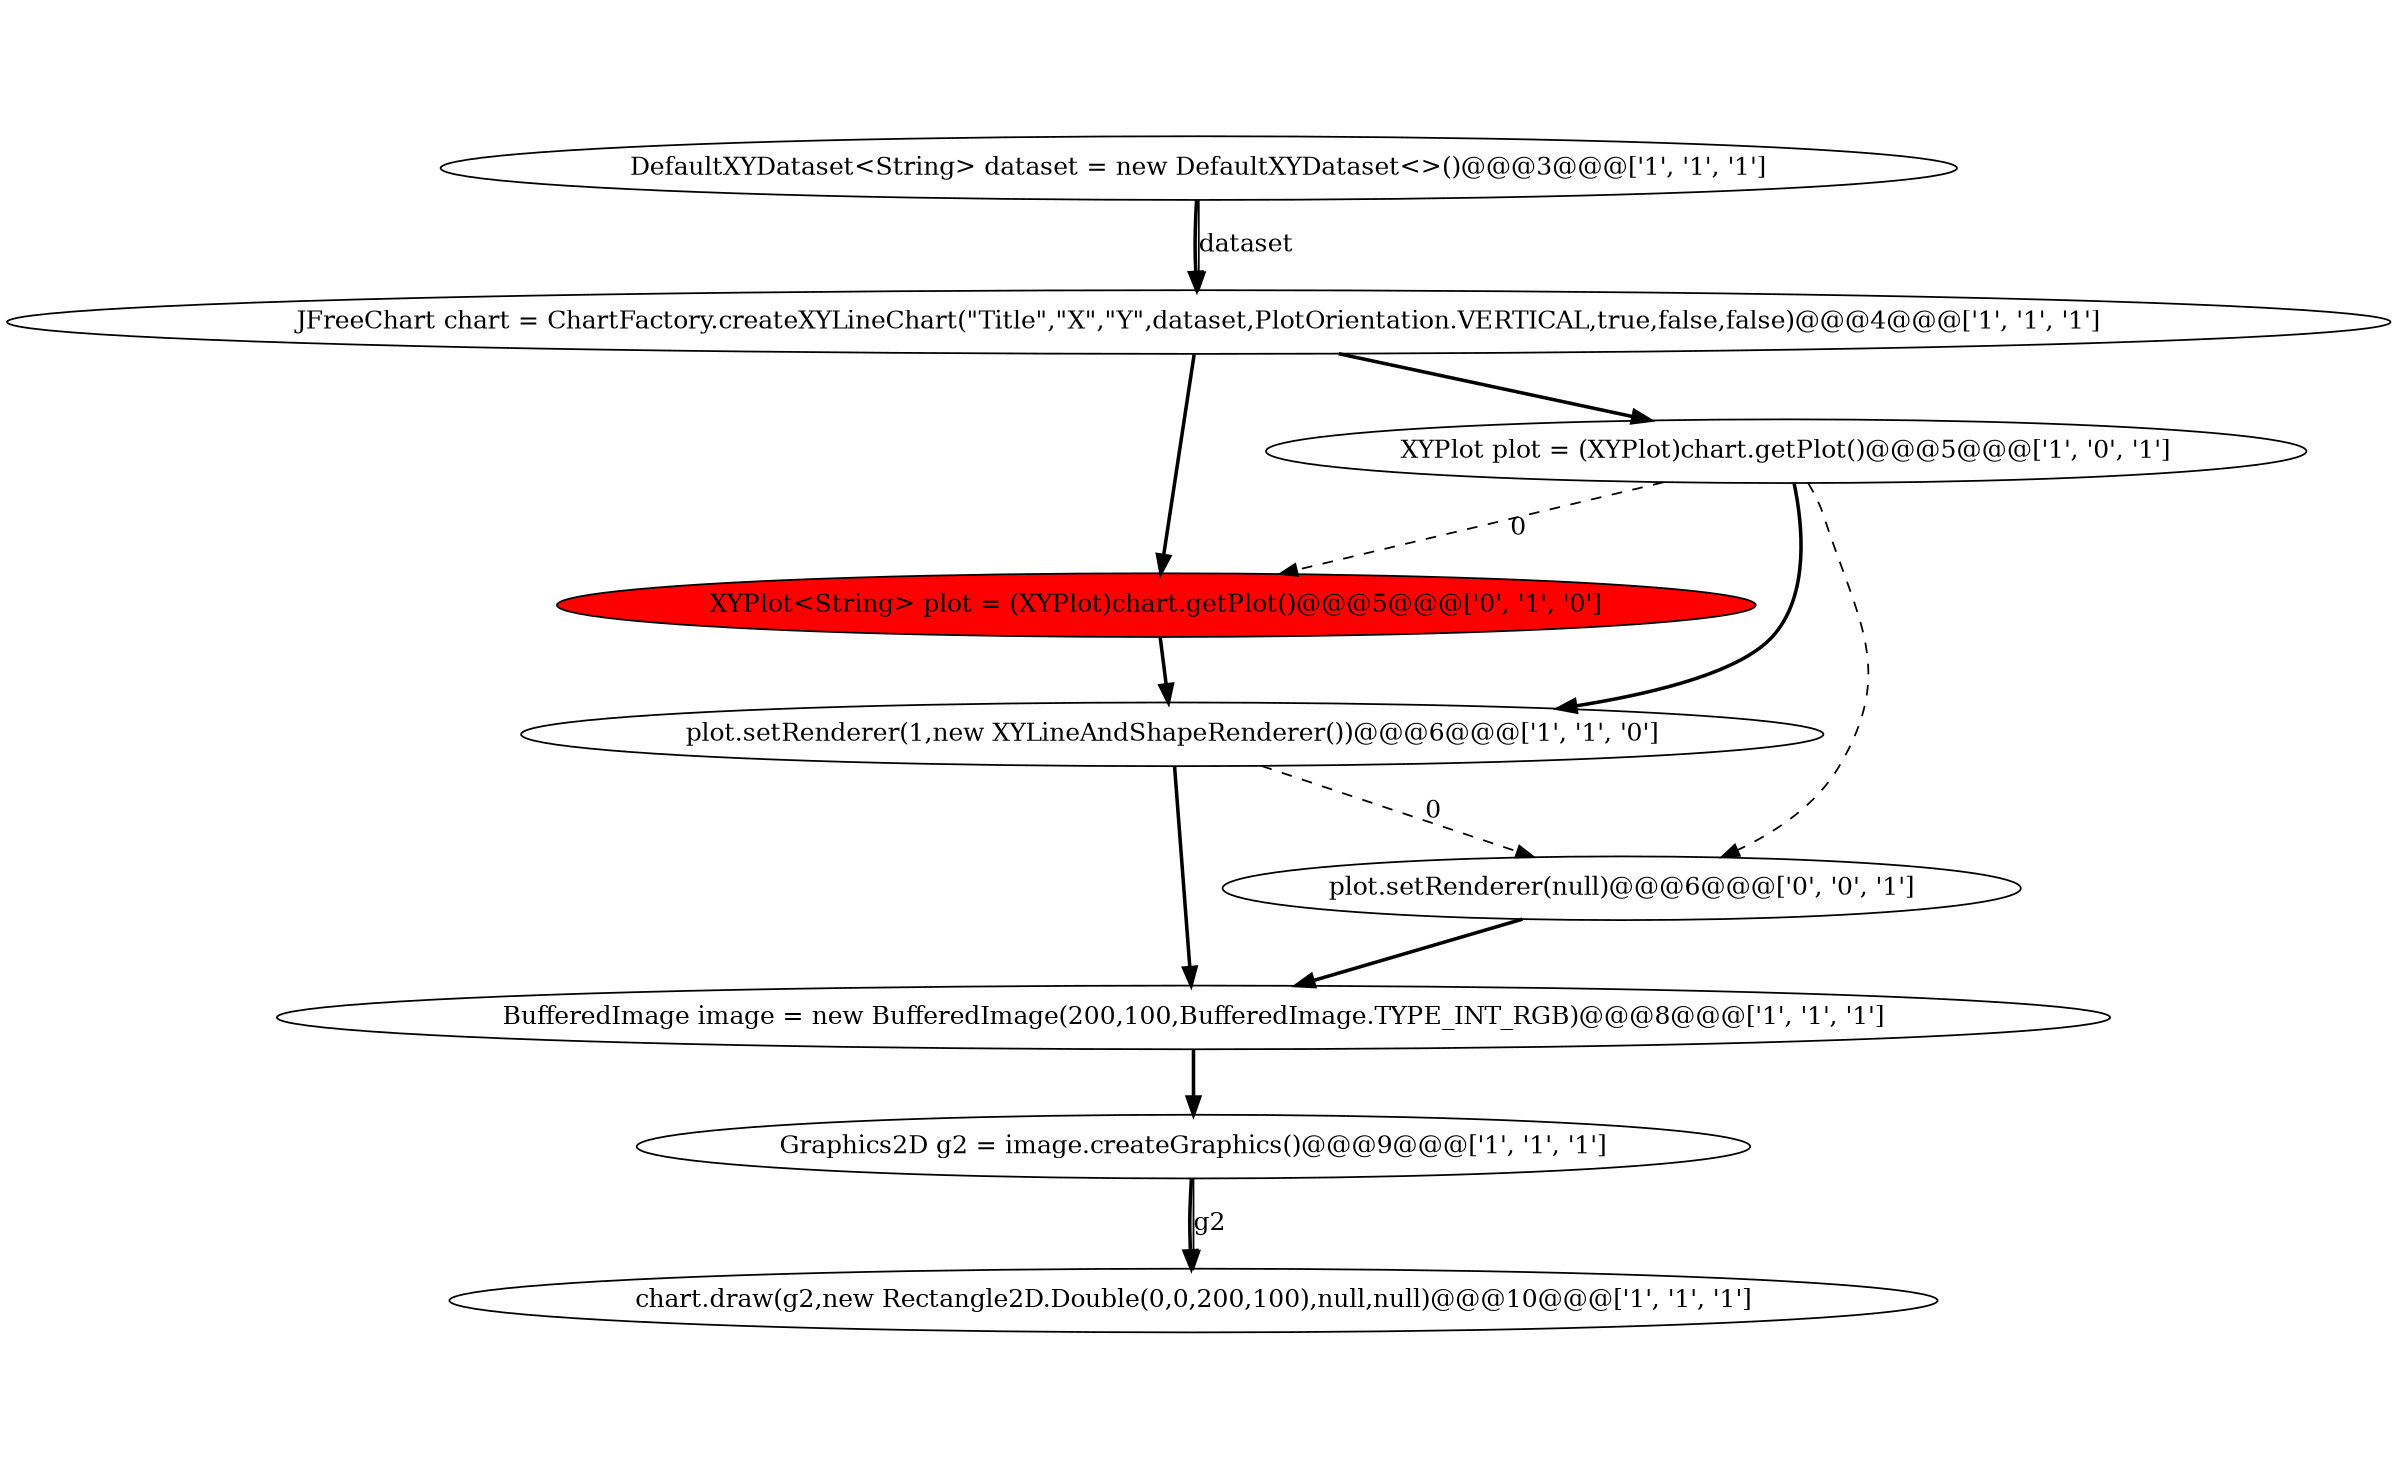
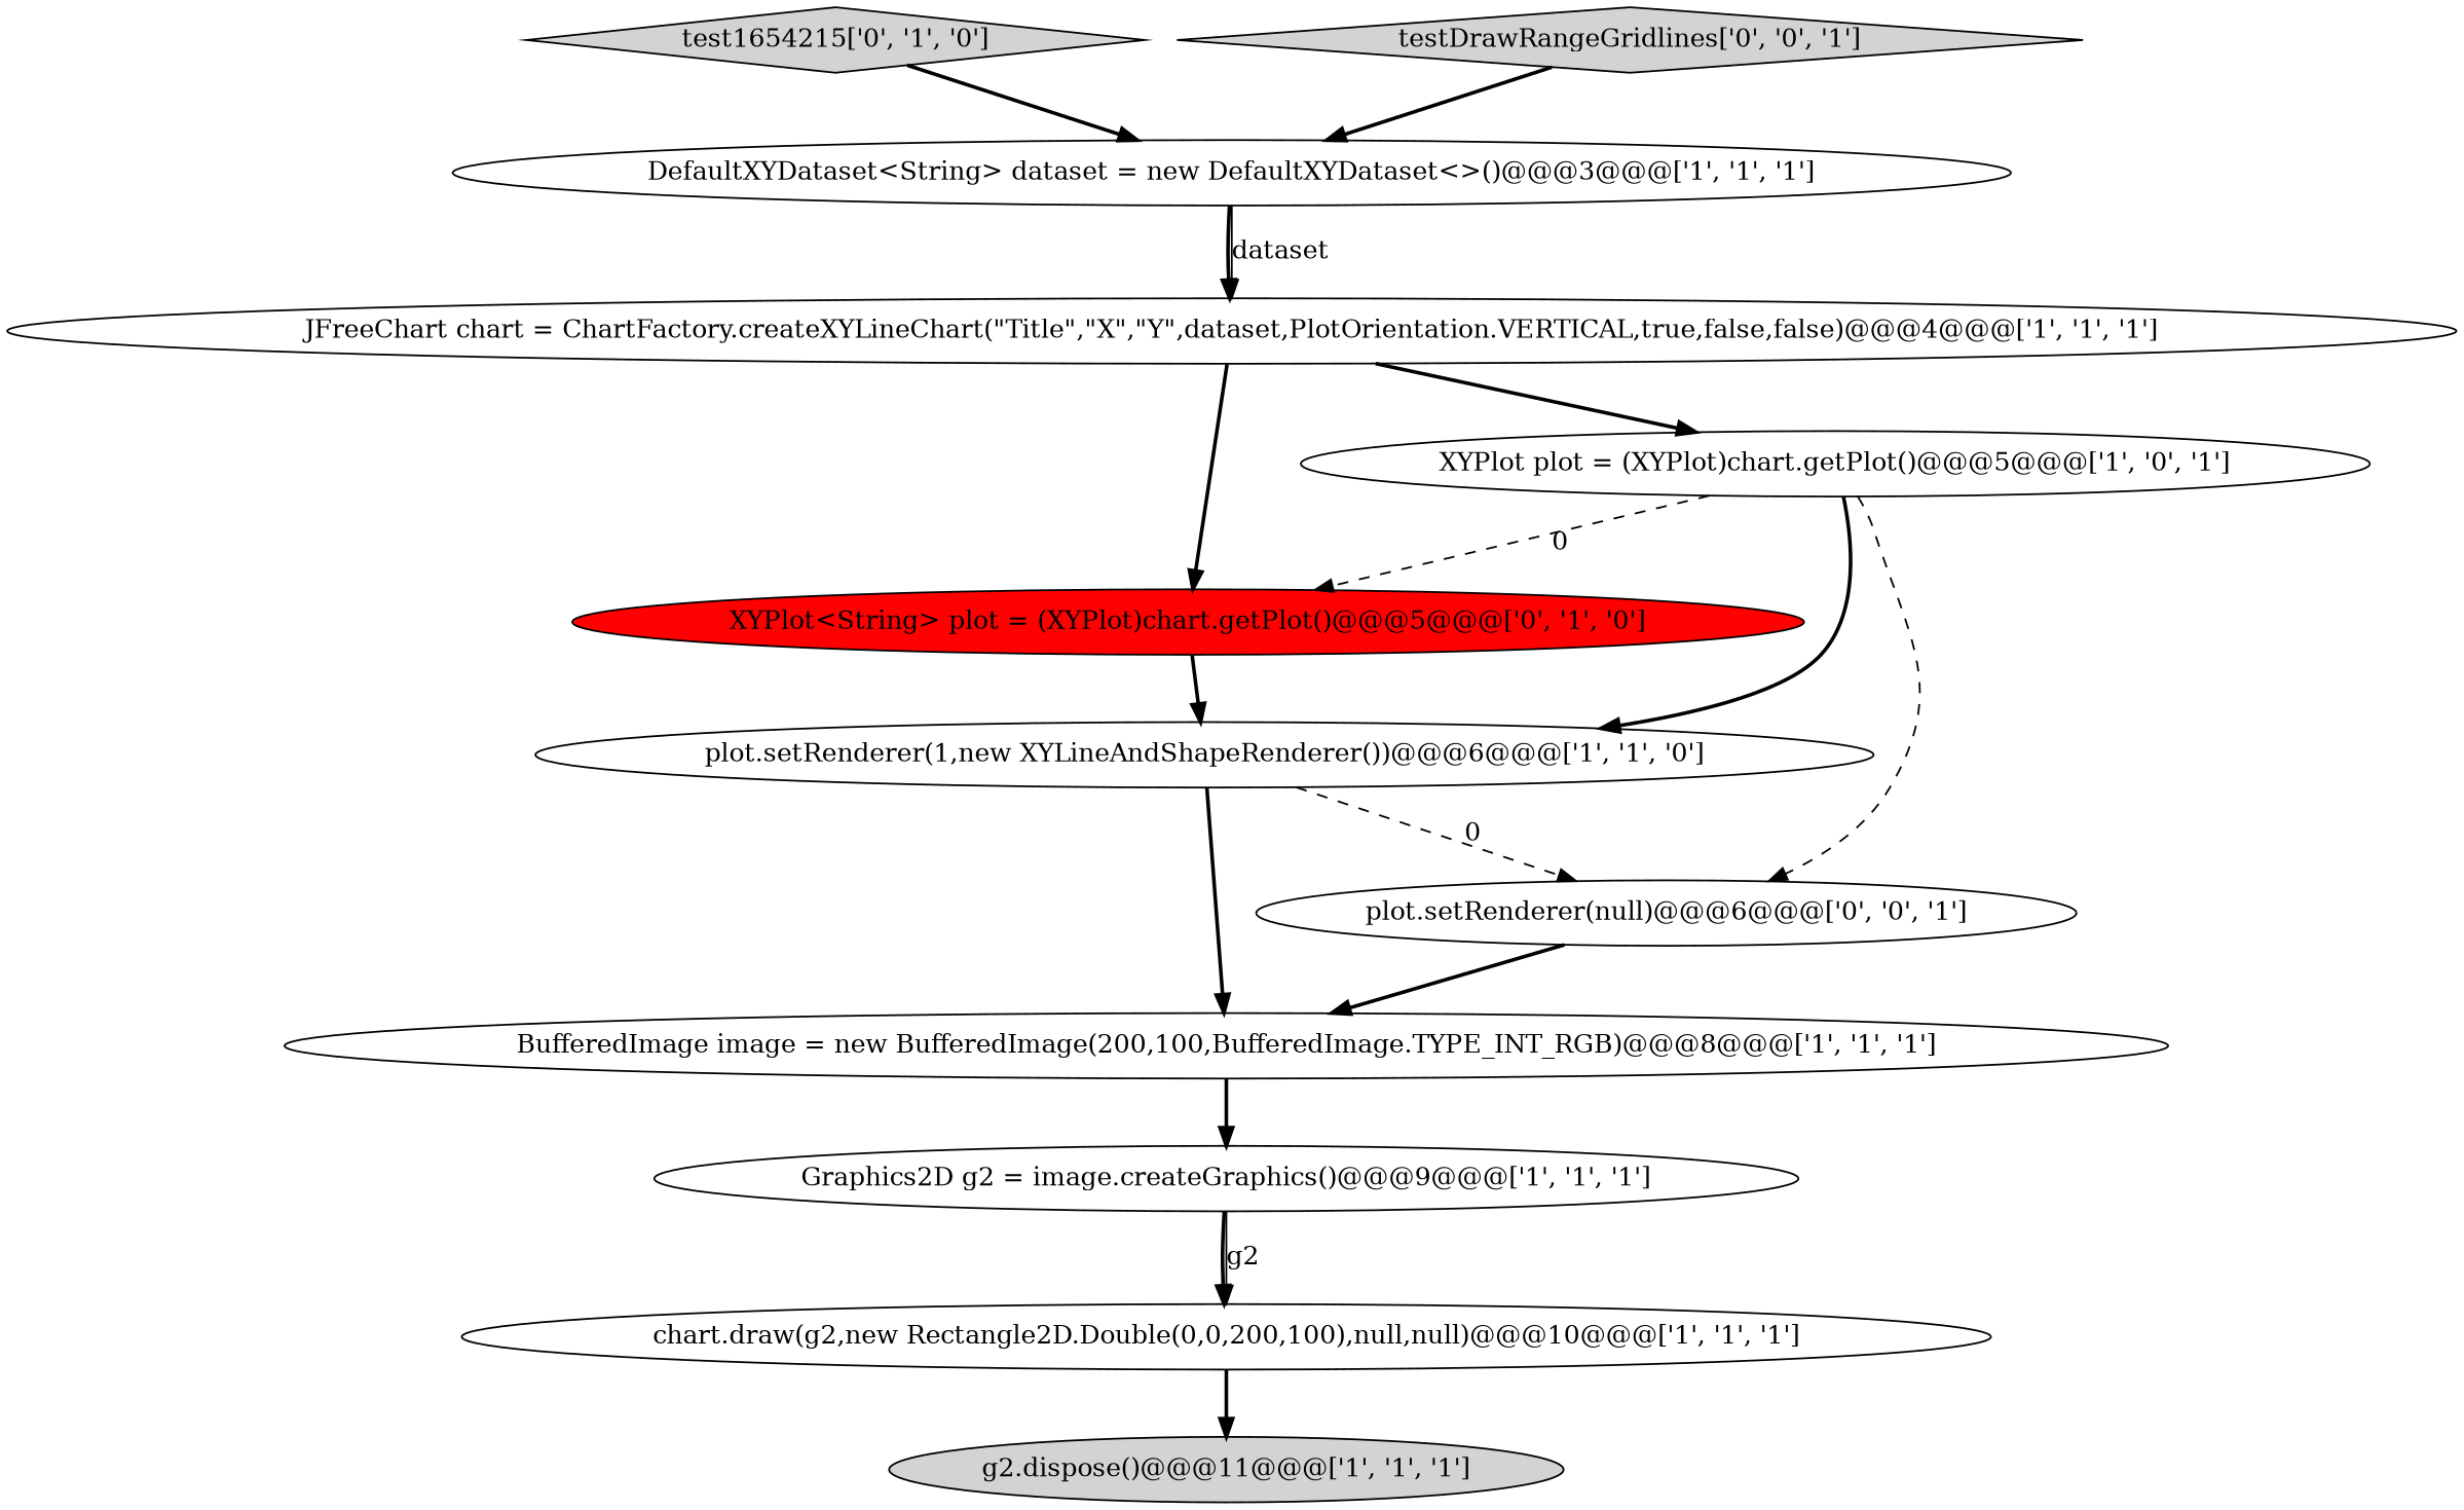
  digraph {
    node [fillcolor=white shape=ellipse style=filled]
    edge [style=bold]
+   n1 [fillcolor=lightgray label="g2.dispose()@@@11@@@['1', '1', '1']"]
    n2 [label="chart.draw(g2,new Rectangle2D.Double(0,0,200,100),null,null)@@@10@@@['1', '1', '1']"]
    n3 [label="plot.setRenderer(1,new XYLineAndShapeRenderer())@@@6@@@['1', '1', '0']"]
    n4 [label="BufferedImage image = new BufferedImage(200,100,BufferedImage.TYPE_INT_RGB)@@@8@@@['1', '1', '1']"]
    n5 [label="plot.setRenderer(null)@@@6@@@['0', '0', '1']"]
    n6 [label="Graphics2D g2 = image.createGraphics()@@@9@@@['1', '1', '1']"]
    n7 [fillcolor=red label="XYPlot<String> plot = (XYPlot)chart.getPlot()@@@5@@@['0', '1', '0']"]
+   n8 [fillcolor=lightgray label="test1654215['0', '1', '0']" shape=diamond]
    n9 [label="DefaultXYDataset<String> dataset = new DefaultXYDataset<>()@@@3@@@['1', '1', '1']"]
    n10 [label="JFreeChart chart = ChartFactory.createXYLineChart(\"Title\",\"X\",\"Y\",dataset,PlotOrientation.VERTICAL,true,false,false)@@@4@@@['1', '1', '1']"]
    n11 [label="XYPlot plot = (XYPlot)chart.getPlot()@@@5@@@['1', '0', '1']"]
+   n12 [fillcolor=lightgray label="testDrawRangeGridlines['0', '0', '1']" shape=diamond]
+   n2 -> n1
    n3 -> n4
    n3 -> n5 [label=0 style=dashed]
    n4 -> n6
    n5 -> n4
    n6 -> n2
    n6 -> n2 [label=g2 style=solid]
    n7 -> n3
+   n8 -> n9
    n9 -> n10
    n9 -> n10 [label=dataset style=solid]
    n10 -> n7
    n10 -> n11
    n11 -> n3
    n11 -> n5 [style=dashed]
    n11 -> n7 [label=0 style=dashed]
+   n12 -> n9
  }
